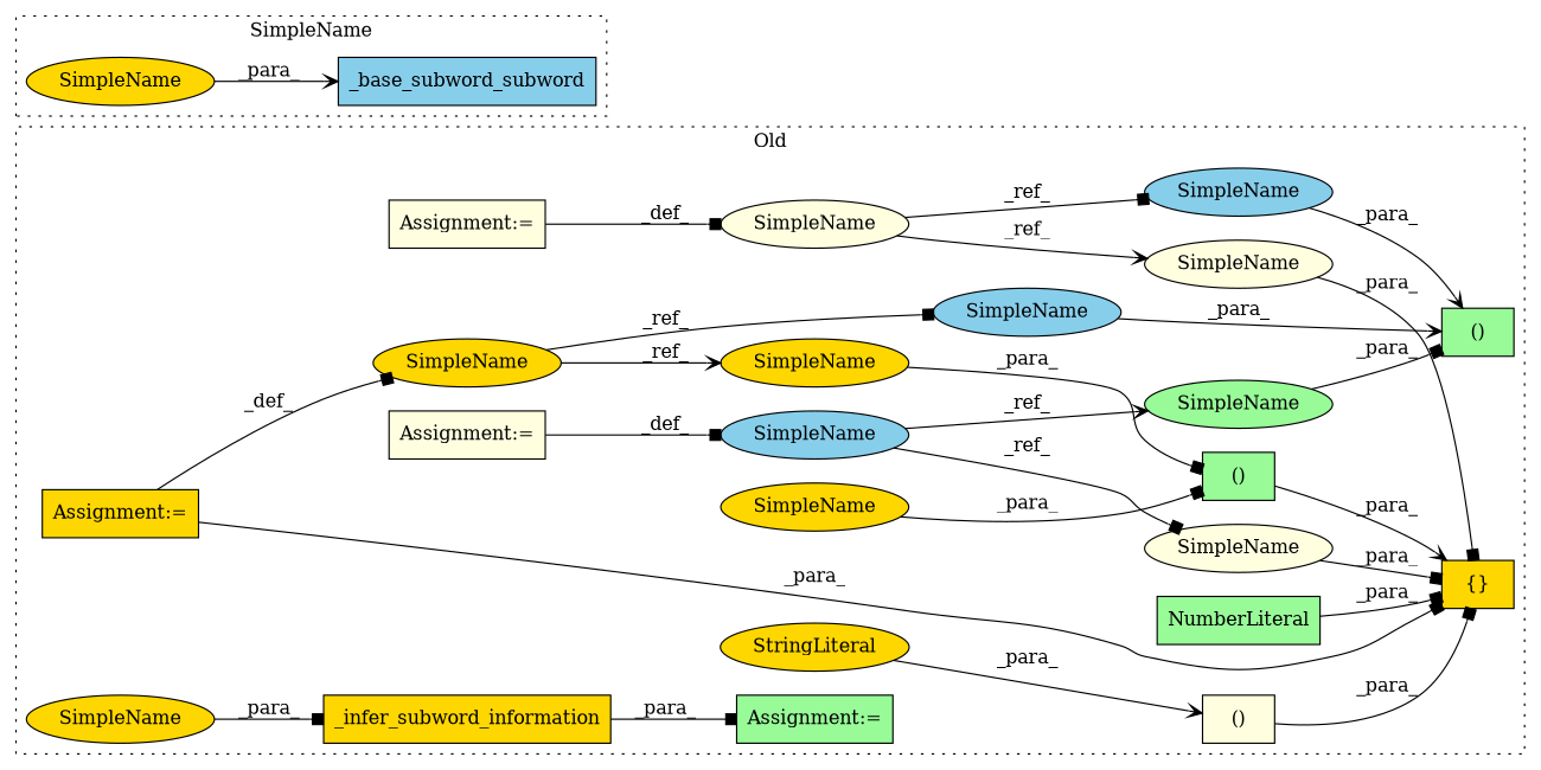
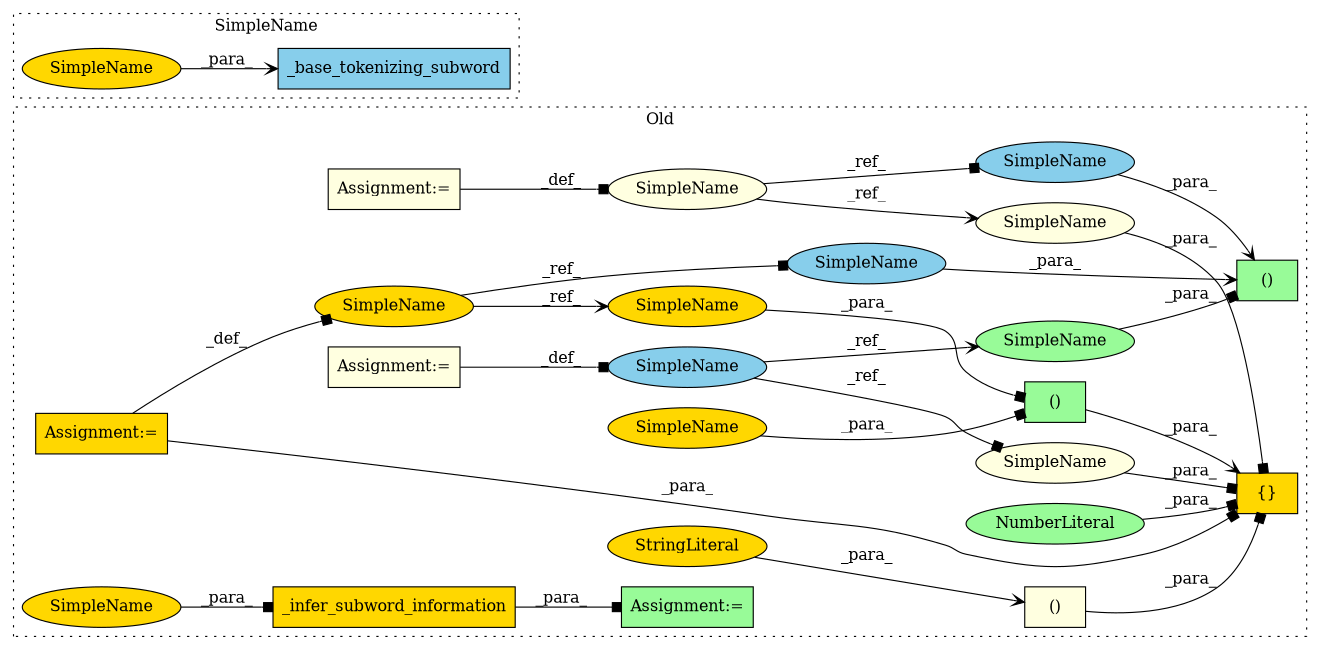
  digraph {
    rankdir=LR
    node [a=42 fillcolor=gold l=3 s=13949 shape=ellipse style=filled]
    edge [arrowhead=box]
    n1 [a=106 fillcolor=palegreen l=23 label="()" shape=box]
    n2 [a=4 l="6,1" label="{}" s="13943,14020" shape=box]
    n3 [a=106 fillcolor=lightyellow l=19 label="()" s=13979 shape=box]
-   n4 [a=34 fillcolor=palegreen label=NumberLiteral s=14017 shape=box]
+   n4 [a=34 fillcolor=palegreen label=NumberLiteral s=14017]
    n5 [label=SimpleName s=13696]
    n6 [a=106 fillcolor=palegreen l=38 label="()" s=13821 shape=box]
    n7 [fillcolor=skyblue l=5 label=SimpleName s=13734]
    n8 [fillcolor=lightyellow l=4 label=SimpleName s=13720]
    n9 [a=7 fillcolor=lightyellow l=4 label="Assignment:=" s=13720 shape=box]
    n10 [a=7 label="Assignment:=" s=13696 shape=box]
    n11 [a=32 l="27,1" label=_infer_subword_information s="13866,13900" shape=box]
    n12 [a=7 fillcolor=palegreen l=2 label="Assignment:=" s=13859 shape=box]
    n13 [a=7 fillcolor=lightyellow l=5 label="Assignment:=" s=13734 shape=box]
    n14 [a=45 l=2 label=StringLiteral s=13979]
    n15 [fillcolor=lightyellow l=4 label=SimpleName s=14006]
    n16 [fillcolor=skyblue l=4 label=SimpleName s=13837]
    n17 [l=7 label=SimpleName]
    n18 [l=7 label=SimpleName s=13893]
    n19 [fillcolor=palegreen l=5 label=SimpleName s=13854]
    n20 [fillcolor=lightyellow l=5 label=SimpleName s=14011]
    n21 [fillcolor=skyblue label=SimpleName s=13821]
    n22 [label=SimpleName s=13969]
-   n23 [a=32 fillcolor=skyblue l="25,1" label=_base_subword_subword s="13734,13768" shape=box]
+   n23 [a=32 fillcolor=skyblue l="25,1" label=_base_tokenizing_subword s="13734,13768" shape=box]
    n24 [l=7 label=SimpleName s=13759]
    subgraph cluster_1 {
      label=Old
      style=dotted
      n1
      n2
      n3
      n4
      n5
      n6
      n7
      n8
      n9
      n10
      n11
      n12
      n13
      n14
      n15
      n16
      n17
      n18
      n19
      n20
      n21
      n22
    }
    subgraph cluster_2 {
      label=SimpleName
      style=dotted
      n23
      n24
    }
    n1 -> n2 [arrowhead=vee label=_para_]
    n3 -> n2 [label=_para_]
    n4 -> n2 [label=_para_]
    n5 -> n21 [label=_ref_]
    n5 -> n22 [arrowhead=vee label=_ref_]
    n7 -> n19 [arrowhead=vee label=_ref_]
    n7 -> n20 [label=_ref_]
    n8 -> n15 [arrowhead=vee label=_ref_]
    n8 -> n16 [label=_ref_]
    n9 -> n8 [label=_def_]
    n10 -> n2 [label=_para_]
    n10 -> n5 [label=_def_]
    n11 -> n12 [label=_para_]
    n13 -> n7 [label=_def_]
    n14 -> n3 [arrowhead=vee label=_para_]
    n15 -> n2 [label=_para_]
    n16 -> n6 [arrowhead=vee label=_para_]
    n17 -> n1 [label=_para_]
    n18 -> n11 [label=_para_]
    n19 -> n6 [label=_para_]
    n20 -> n2 [label=_para_]
    n21 -> n6 [arrowhead=vee label=_para_]
    n22 -> n1 [label=_para_]
    n24 -> n23 [arrowhead=vee label=_para_]
  }
